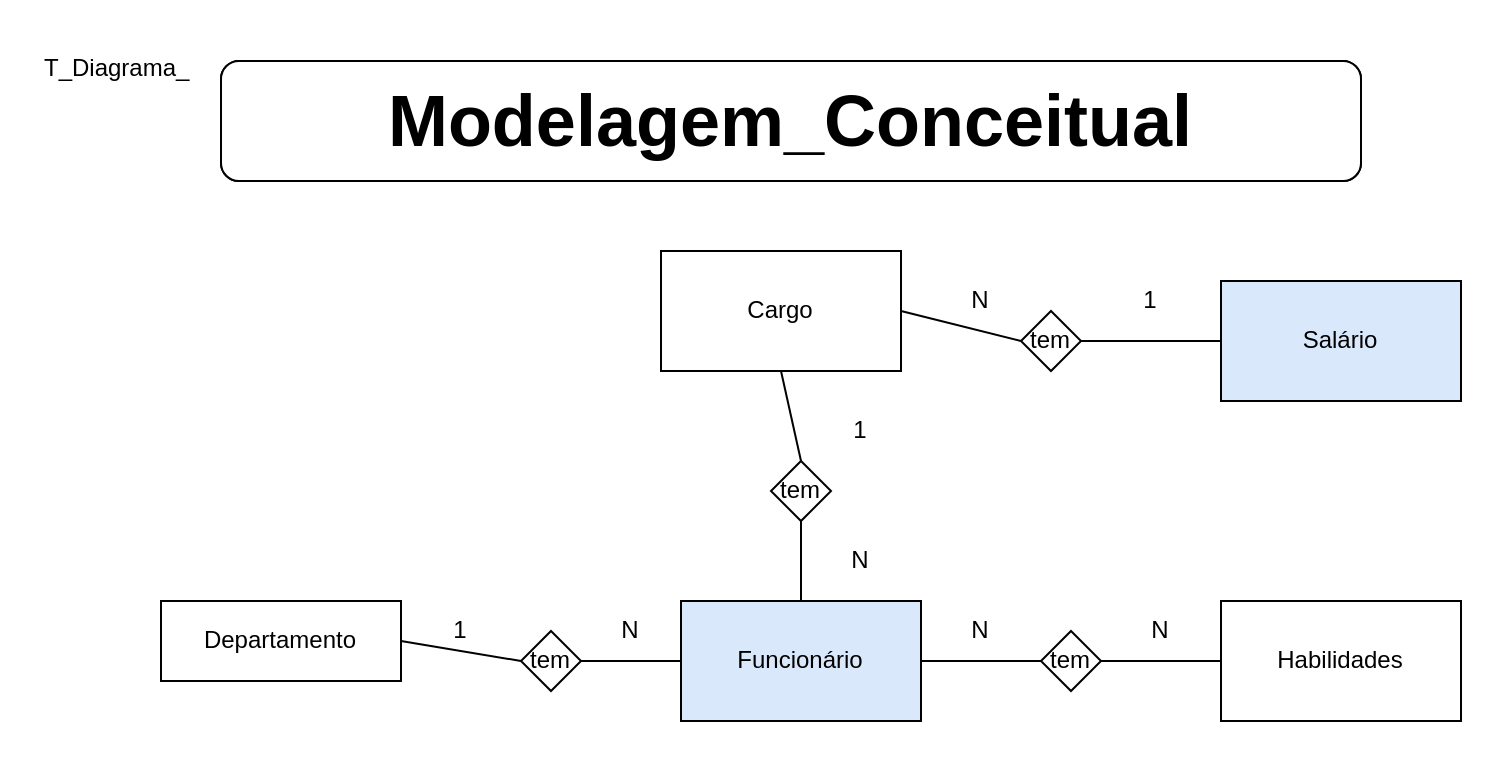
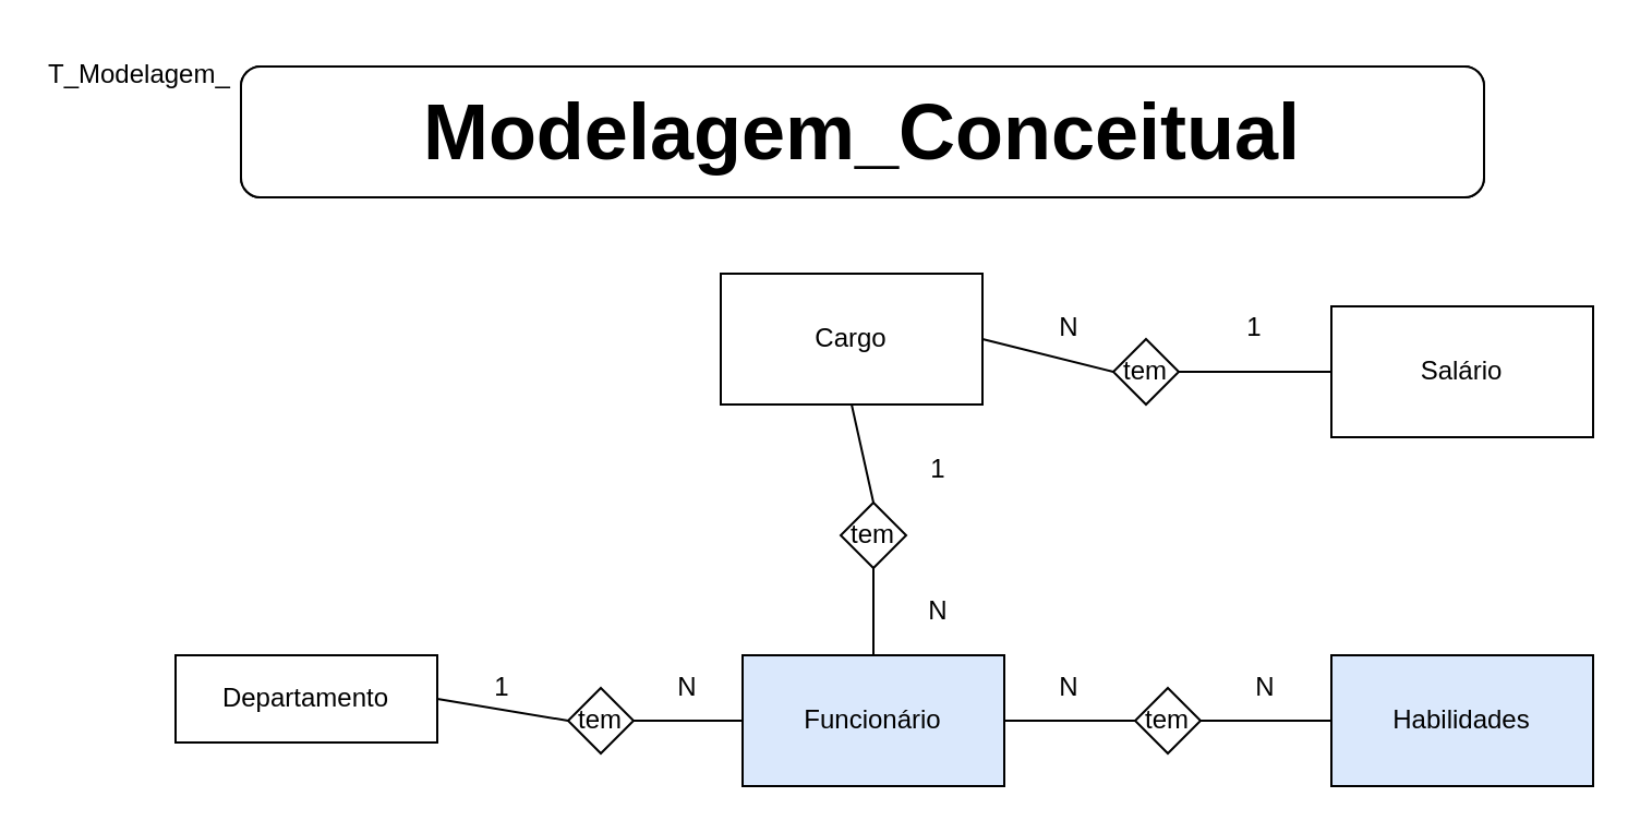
  <mxCell id="0" />
  <mxCell id="1" parent="0" />
  <mxCell id="2" value="&lt;b&gt;&lt;font style=&quot;font-size: 36px&quot;&gt;Modelagem_Conceitual&lt;/font&gt;&lt;/b&gt;" style="rounded=1;whiteSpace=wrap;html=1;" parent="1" vertex="1"><mxGeometry x="110" y="30" width="570" height="60" as="geometry" /></mxCell>
  <mxCell id="3" value="&lt;b&gt;&lt;font style=&quot;font-size: 36px&quot;&gt;Modelagem_Conceitual&lt;/font&gt;&lt;/b&gt;" style="rounded=1;whiteSpace=wrap;html=1;" parent="1" vertex="1"><mxGeometry x="110" y="30" width="570" height="60" as="geometry" /></mxCell>
  <mxCell id="4" value="Funcionário" style="rounded=0;whiteSpace=wrap;html=1;fillColor=#dae8fc;" parent="1" vertex="1"><mxGeometry x="340" y="300" width="120" height="60" as="geometry" /></mxCell>
- <mxCell id="5" value="Habilidades" style="rounded=0;whiteSpace=wrap;html=1;" parent="1" vertex="1"><mxGeometry x="610" y="300" width="120" height="60" as="geometry" /></mxCell>
+ <mxCell id="5" value="Habilidades" style="rounded=0;whiteSpace=wrap;html=1;fillColor=#dae8fc;" parent="1" vertex="1"><mxGeometry x="610" y="300" width="120" height="60" as="geometry" /></mxCell>
  <mxCell id="6" value="Departamento" style="rounded=0;whiteSpace=wrap;html=1;" parent="1" vertex="1"><mxGeometry x="80" y="300" width="120" height="40" as="geometry" /></mxCell>
- <mxCell id="7" value="Salário" style="rounded=0;whiteSpace=wrap;html=1;fillColor=#dae8fc;" parent="1" vertex="1"><mxGeometry x="610" y="140" width="120" height="60" as="geometry" /></mxCell>
+ <mxCell id="7" value="Salário" style="rounded=0;whiteSpace=wrap;html=1;" parent="1" vertex="1"><mxGeometry x="610" y="140" width="120" height="60" as="geometry" /></mxCell>
  <mxCell id="8" value="tem" style="rhombus;whiteSpace=wrap;html=1;" parent="1" vertex="1"><mxGeometry x="260" y="315" width="30" height="30" as="geometry" /></mxCell>
  <mxCell id="9" value="tem" style="rhombus;whiteSpace=wrap;html=1;" parent="1" vertex="1"><mxGeometry x="520" y="315" width="30" height="30" as="geometry" /></mxCell>
  <mxCell id="10" value="" style="endArrow=none;html=1;entryX=0;entryY=0.5;entryDx=0;entryDy=0;exitX=1;exitY=0.5;exitDx=0;exitDy=0;" parent="1" source="8" target="4" edge="1"><mxGeometry width="50" height="50" relative="1" as="geometry"><mxPoint x="80" y="685" as="sourcePoint" /><mxPoint x="130" y="635" as="targetPoint" /></mxGeometry></mxCell>
  <mxCell id="11" value="" style="endArrow=none;html=1;entryX=0;entryY=0.5;entryDx=0;entryDy=0;exitX=1;exitY=0.5;exitDx=0;exitDy=0;" parent="1" source="6" target="8" edge="1"><mxGeometry width="50" height="50" relative="1" as="geometry"><mxPoint x="80" y="685" as="sourcePoint" /><mxPoint x="130" y="635" as="targetPoint" /></mxGeometry></mxCell>
  <mxCell id="12" value="" style="endArrow=none;html=1;entryX=0;entryY=0.5;entryDx=0;entryDy=0;exitX=1;exitY=0.5;exitDx=0;exitDy=0;" parent="1" source="4" target="9" edge="1"><mxGeometry width="50" height="50" relative="1" as="geometry"><mxPoint x="80" y="685" as="sourcePoint" /><mxPoint x="130" y="635" as="targetPoint" /></mxGeometry></mxCell>
  <mxCell id="13" value="" style="endArrow=none;html=1;entryX=0;entryY=0.5;entryDx=0;entryDy=0;exitX=1;exitY=0.5;exitDx=0;exitDy=0;" parent="1" source="9" target="5" edge="1"><mxGeometry width="50" height="50" relative="1" as="geometry"><mxPoint x="80" y="685" as="sourcePoint" /><mxPoint x="600" y="330" as="targetPoint" /></mxGeometry></mxCell>
  <mxCell id="14" value="" style="endArrow=none;html=1;entryX=0;entryY=0.5;entryDx=0;entryDy=0;exitX=1;exitY=0.5;exitDx=0;exitDy=0;" parent="1" source="21" target="28" edge="1"><mxGeometry width="50" height="50" relative="1" as="geometry"><mxPoint x="80" y="585" as="sourcePoint" /><mxPoint x="130" y="535" as="targetPoint" /></mxGeometry></mxCell>
  <mxCell id="15" value="" style="endArrow=none;html=1;exitX=0;exitY=0.5;exitDx=0;exitDy=0;entryX=1;entryY=0.5;entryDx=0;entryDy=0;" parent="1" source="7" target="28" edge="1"><mxGeometry width="50" height="50" relative="1" as="geometry"><mxPoint x="80" y="585" as="sourcePoint" /><mxPoint x="600" y="140" as="targetPoint" /></mxGeometry></mxCell>
  <mxCell id="16" value="1" style="text;html=1;strokeColor=none;fillColor=none;align=center;verticalAlign=middle;whiteSpace=wrap;rounded=0;" parent="1" vertex="1"><mxGeometry x="210" y="305" width="40" height="20" as="geometry" /></mxCell>
  <mxCell id="17" value="1" style="text;html=1;strokeColor=none;fillColor=none;align=center;verticalAlign=middle;whiteSpace=wrap;rounded=0;" parent="1" vertex="1"><mxGeometry x="555" y="140" width="40" height="20" as="geometry" /></mxCell>
  <mxCell id="18" value="N" style="text;html=1;strokeColor=none;fillColor=none;align=center;verticalAlign=middle;whiteSpace=wrap;rounded=0;" parent="1" vertex="1"><mxGeometry x="560" y="305" width="40" height="20" as="geometry" /></mxCell>
  <mxCell id="19" value="N" style="text;html=1;strokeColor=none;fillColor=none;align=center;verticalAlign=middle;whiteSpace=wrap;rounded=0;" parent="1" vertex="1"><mxGeometry x="470" y="140" width="40" height="20" as="geometry" /></mxCell>
  <mxCell id="20" value="N" style="text;html=1;strokeColor=none;fillColor=none;align=center;verticalAlign=middle;whiteSpace=wrap;rounded=0;" parent="1" vertex="1"><mxGeometry x="295" y="305" width="40" height="20" as="geometry" /></mxCell>
  <mxCell id="21" value="Cargo" style="rounded=0;whiteSpace=wrap;html=1;" parent="1" vertex="1"><mxGeometry x="330" y="125" width="120" height="60" as="geometry" /></mxCell>
  <mxCell id="22" value="tem" style="rhombus;whiteSpace=wrap;html=1;" parent="1" vertex="1"><mxGeometry x="385" y="230" width="30" height="30" as="geometry" /></mxCell>
  <mxCell id="23" value="" style="endArrow=none;html=1;entryX=0.5;entryY=0;entryDx=0;entryDy=0;exitX=0.5;exitY=1;exitDx=0;exitDy=0;" parent="1" source="22" target="4" edge="1"><mxGeometry width="50" height="50" relative="1" as="geometry"><mxPoint x="375" y="270" as="sourcePoint" /><mxPoint x="425" y="270" as="targetPoint" /></mxGeometry></mxCell>
  <mxCell id="24" value="" style="endArrow=none;html=1;exitX=0.5;exitY=1;exitDx=0;exitDy=0;" parent="1" source="21" edge="1"><mxGeometry width="50" height="50" relative="1" as="geometry"><mxPoint x="410" y="270" as="sourcePoint" /><mxPoint x="400" y="230" as="targetPoint" /></mxGeometry></mxCell>
  <mxCell id="25" value="N" style="text;html=1;strokeColor=none;fillColor=none;align=center;verticalAlign=middle;whiteSpace=wrap;rounded=0;" parent="1" vertex="1"><mxGeometry x="410" y="270" width="40" height="20" as="geometry" /></mxCell>
  <mxCell id="26" value="1" style="text;html=1;strokeColor=none;fillColor=none;align=center;verticalAlign=middle;whiteSpace=wrap;rounded=0;" parent="1" vertex="1"><mxGeometry x="410" y="205" width="40" height="20" as="geometry" /></mxCell>
  <mxCell id="27" value="N" style="text;html=1;strokeColor=none;fillColor=none;align=center;verticalAlign=middle;whiteSpace=wrap;rounded=0;" parent="1" vertex="1"><mxGeometry x="470" y="305" width="40" height="20" as="geometry" /></mxCell>
  <mxCell id="28" value="tem" style="rhombus;whiteSpace=wrap;html=1;" parent="1" vertex="1"><mxGeometry x="510" y="155" width="30" height="30" as="geometry" /></mxCell>
- <mxCell id="29" value="T_Diagrama_" style="text;whiteSpace=wrap;html=1;" vertex="1" parent="1"><mxGeometry x="20" y="20" width="100" height="30" as="geometry" /></mxCell>
+ <mxCell id="29" value="T_Modelagem_" style="text;whiteSpace=wrap;html=1;" vertex="1" parent="1"><mxGeometry x="20" y="20" width="100" height="30" as="geometry" /></mxCell>
